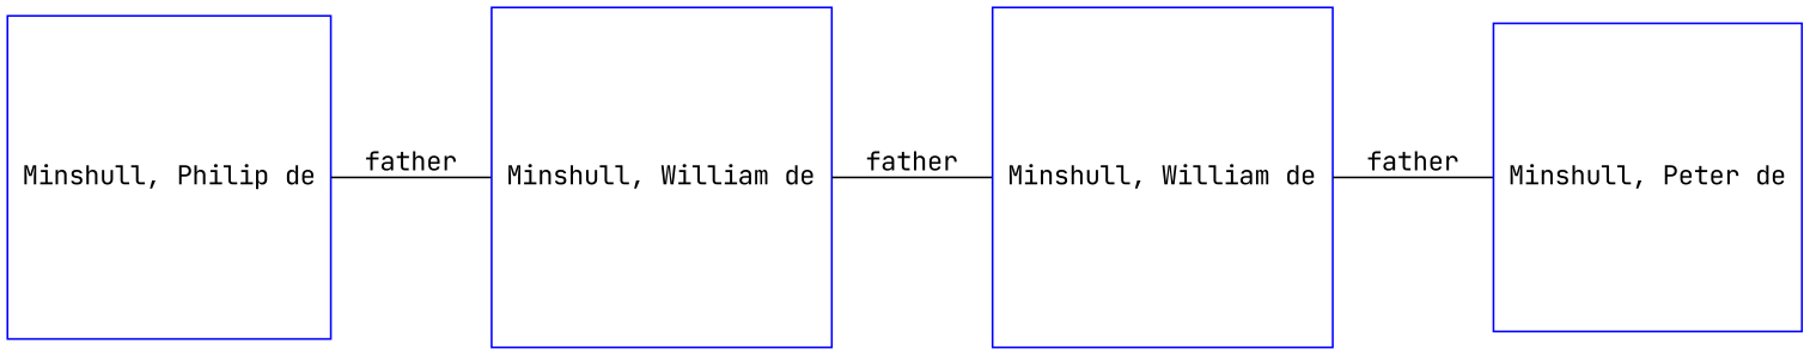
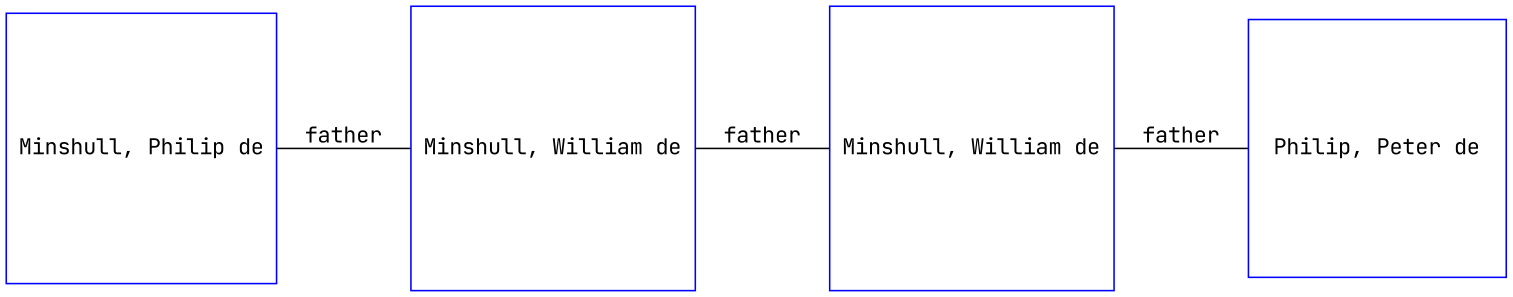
  digraph {
    rankdir=LR
    fontname="JetBrains Mono"
    node [color=blue regular=1 shape=box fontname="JetBrains Mono"]
    edge [arrowsize=0.0 dir=none fontname="JetBrains Mono"]
-   n1 [label="Minshull, Peter de"]
+   n1 [label="Philip, Peter de"]
    n2 [label="Minshull, William de"]
    n3 [label="Minshull, William de"]
    n4 [label="Minshull, Philip de"]
    n2 -> n1 [label=father]
    n3 -> n2 [label=father]
    n4 -> n3 [label=father]
  }
